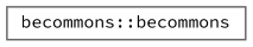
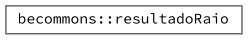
  digraph {
    rankdir=LR
    fontname="Source Code Pro"
-   n1 [color=grey40 fillcolor=white fontname="Source Code Pro" fontsize=10 height=0.2 label="becommons::becommons" shape=box style=filled width=0.4]
+   n1 [color=grey40 fillcolor=white fontname="Source Code Pro" fontsize=10 height=0.2 label="becommons::resultadoRaio" shape=box style=filled width=0.4]
  }
